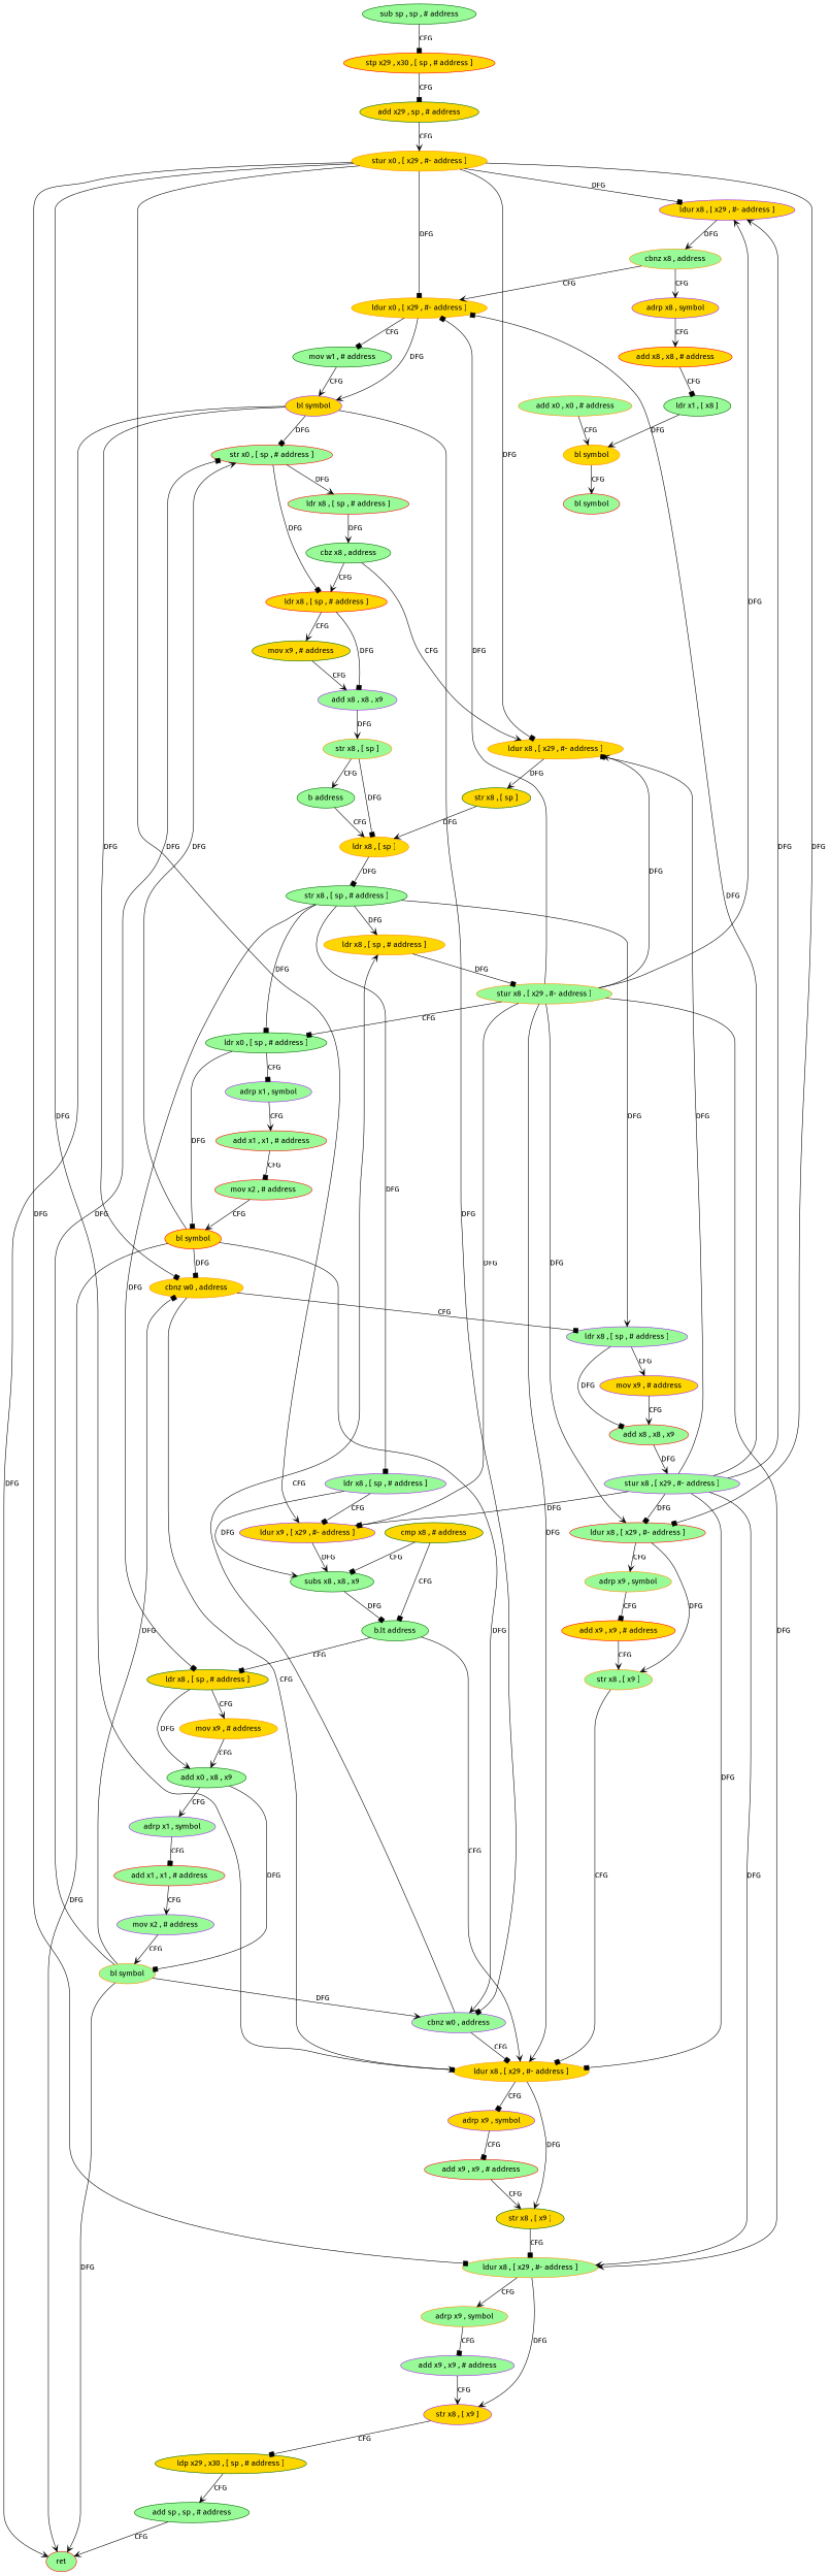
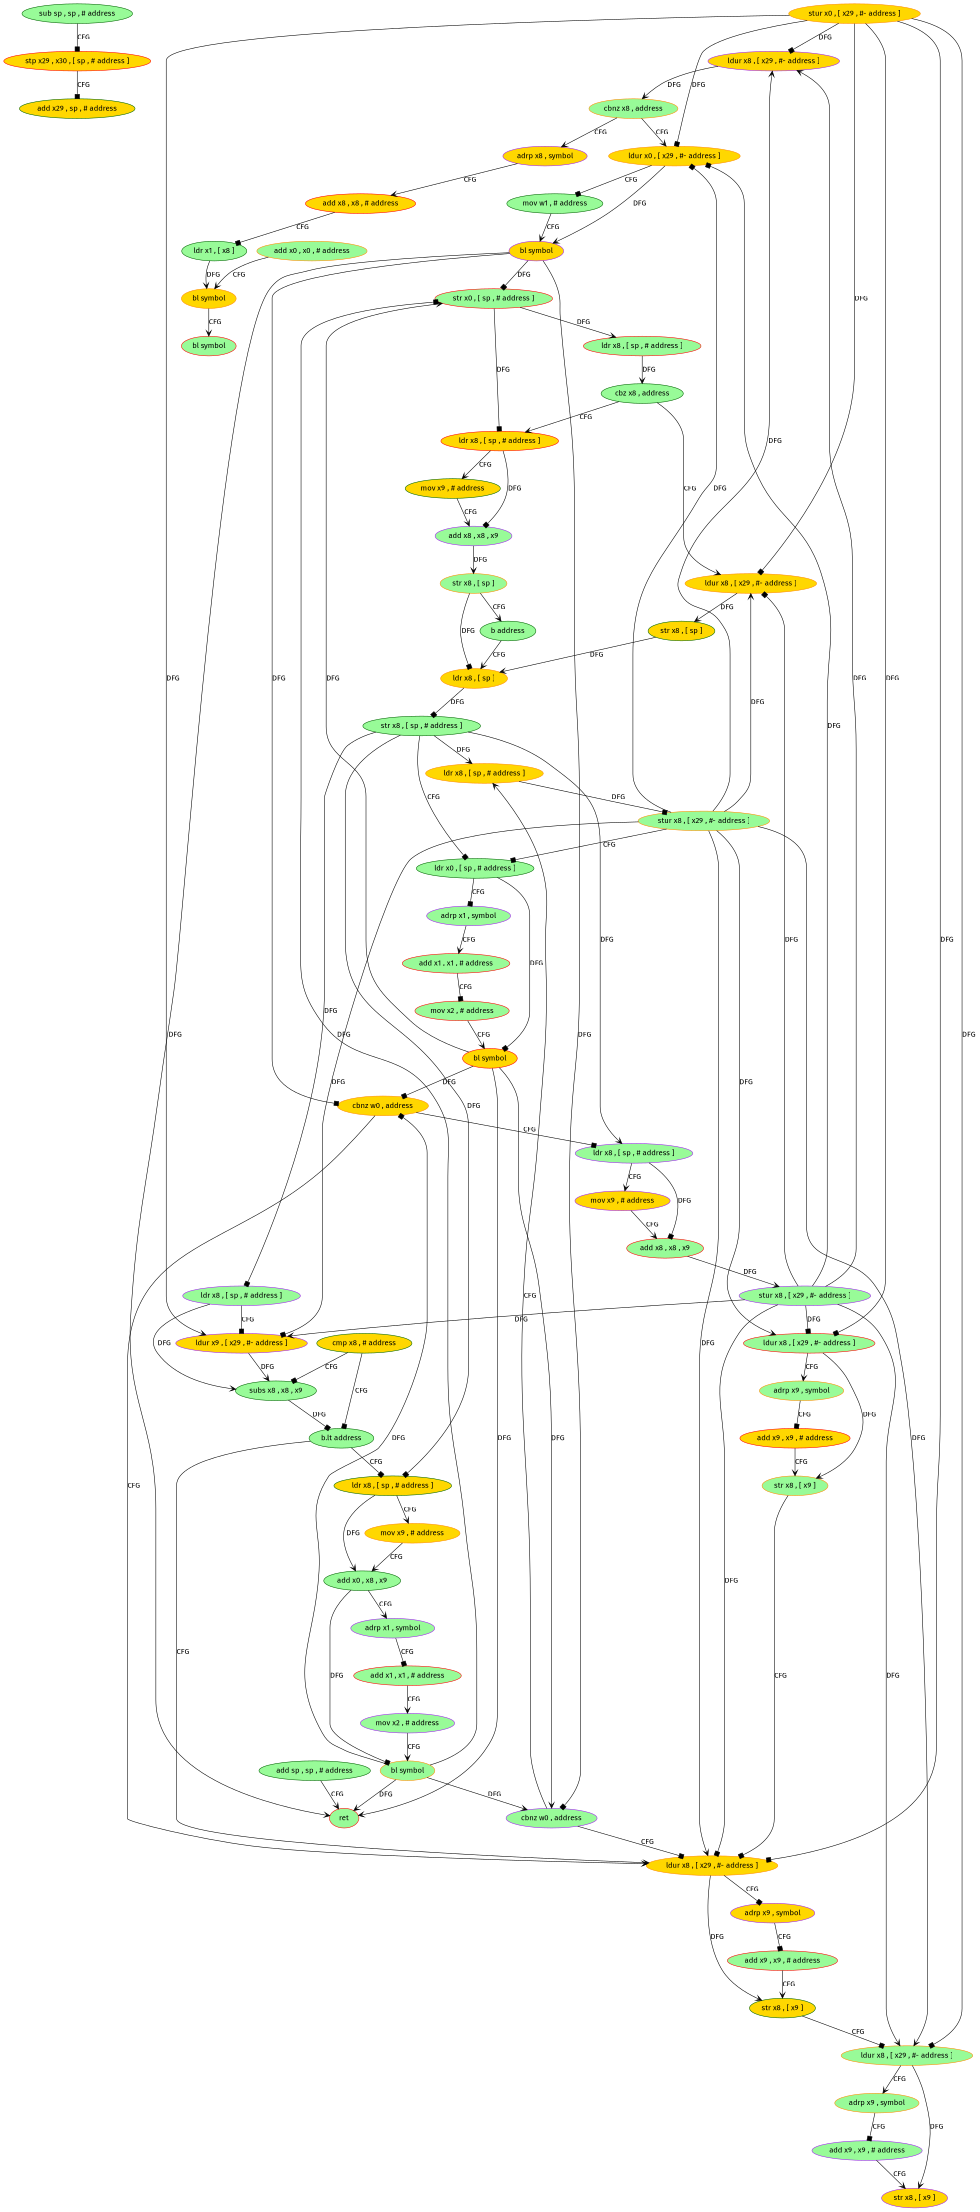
  digraph {
    fontname="Fira Sans"
    node [color=darkgreen fillcolor=palegreen fontname="Fira Sans" style=filled]
    edge [arrowhead=vee fontname="Fira Sans"]
    n1 [label="sub sp , sp , # address"]
    n2 [color=red fillcolor=gold label="stp x29 , x30 , [ sp , # address ]"]
    n3 [fillcolor=gold label="add x29 , sp , # address"]
    n4 [color=darkorange fillcolor=gold label="stur x0 , [ x29 , #- address ]"]
    n5 [color=purple fillcolor=gold label="ldur x8 , [ x29 , #- address ]"]
    n6 [color=darkorange fillcolor=gold label="ldur x0 , [ x29 , #- address ]"]
    n7 [color=darkorange fillcolor=gold label="ldur x8 , [ x29 , #- address ]"]
    n8 [color=darkorange fillcolor=gold label="ldur x8 , [ x29 , #- address ]"]
    n9 [color=darkorange label="ldur x8 , [ x29 , #- address ]"]
    n10 [color=purple fillcolor=gold label="ldur x9 , [ x29 , #- address ]"]
    n11 [color=red label="ldur x8 , [ x29 , #- address ]"]
    n12 [color=darkorange label="cbnz x8 , address"]
    n13 [label="mov w1 , # address"]
    n14 [color=purple fillcolor=gold label="bl symbol"]
    n15 [fillcolor=gold label="str x8 , [ sp ]"]
    n16 [color=purple fillcolor=gold label="adrp x9 , symbol"]
    n17 [fillcolor=gold label="str x8 , [ x9 ]"]
    n18 [color=darkorange label="adrp x9 , symbol"]
    n19 [color=purple fillcolor=gold label="str x8 , [ x9 ]"]
    n20 [label="subs x8 , x8 , x9"]
    n21 [color=darkorange label="adrp x9 , symbol"]
    n22 [color=darkorange label="str x8 , [ x9 ]"]
    n23 [color=purple fillcolor=gold label="adrp x8 , symbol"]
    n24 [color=red fillcolor=gold label="add x8 , x8 , # address"]
    n25 [color=red label="str x0 , [ sp , # address ]"]
    n26 [color=red label=ret]
    n27 [color=purple label="cbnz w0 , address"]
    n28 [color=darkorange fillcolor=gold label="cbnz w0 , address"]
    n29 [label="ldr x1 , [ x8 ]"]
    n30 [color=red label="ldr x8 , [ sp , # address ]"]
    n31 [color=red fillcolor=gold label="ldr x8 , [ sp , # address ]"]
    n32 [color=darkorange fillcolor=gold label="ldr x8 , [ sp , # address ]"]
    n33 [color=purple label="ldr x8 , [ sp , # address ]"]
    n34 [label="cbz x8 , address"]
    n35 [fillcolor=gold label="mov x9 , # address"]
    n36 [color=purple label="add x8 , x8 , x9"]
    n37 [color=darkorange fillcolor=gold label="ldr x8 , [ sp ]"]
    n38 [color=darkorange label="str x8 , [ sp ]"]
    n39 [color=darkorange fillcolor=gold label="bl symbol"]
    n40 [color=red label="bl symbol"]
    n41 [color=darkorange label="add x0 , x0 , # address"]
    n42 [label="str x8 , [ sp , # address ]"]
    n43 [fillcolor=gold label="ldr x8 , [ sp , # address ]"]
    n44 [color=purple label="ldr x8 , [ sp , # address ]"]
    n45 [label="ldr x0 , [ sp , # address ]"]
    n46 [label="b address"]
    n47 [color=red label="add x9 , x9 , # address"]
    n48 [color=purple label="add x9 , x9 , # address"]
-   n49 [fillcolor=gold label="ldp x29 , x30 , [ sp , # address ]"]
    n50 [label="add sp , sp , # address"]
    n51 [color=darkorange fillcolor=gold label="mov x9 , # address"]
    n52 [label="add x0 , x8 , x9"]
    n53 [color=purple label="adrp x1 , symbol"]
    n54 [color=darkorange label="bl symbol"]
    n55 [color=red label="add x1 , x1 , # address"]
    n56 [color=purple label="mov x2 , # address"]
    n57 [color=darkorange label="stur x8 , [ x29 , #- address ]"]
    n58 [color=purple label="adrp x1 , symbol"]
    n59 [color=red fillcolor=gold label="bl symbol"]
    n60 [color=purple fillcolor=gold label="mov x9 , # address"]
    n61 [color=red label="add x8 , x8 , x9"]
    n62 [label="b.lt address"]
    n63 [fillcolor=gold label="cmp x8 , # address"]
    n64 [color=red label="add x1 , x1 , # address"]
    n65 [color=red label="mov x2 , # address"]
    n66 [color=purple label="stur x8 , [ x29 , #- address ]"]
    n67 [color=red fillcolor=gold label="add x9 , x9 , # address"]
    n1 -> n2 [arrowhead=box label=CFG]
    n2 -> n3 [arrowhead=box label=CFG]
-   n3 -> n4 [label=CFG]
    n4 -> n5 [arrowhead=box label=DFG]
    n4 -> n6 [arrowhead=box label=DFG]
    n4 -> n7 [arrowhead=box label=DFG]
    n4 -> n8 [arrowhead=box label=DFG]
    n4 -> n9 [arrowhead=box label=DFG]
    n4 -> n10 [label=DFG]
    n4 -> n11 [arrowhead=box label=DFG]
    n5 -> n12 [label=DFG]
    n6 -> n13 [arrowhead=box label=CFG]
    n6 -> n14 [label=DFG]
    n7 -> n15 [label=DFG]
    n8 -> n16 [arrowhead=box label=CFG]
    n8 -> n17 [label=DFG]
    n9 -> n18 [label=CFG]
    n9 -> n19 [label=DFG]
    n10 -> n20 [label=DFG]
    n11 -> n21 [label=CFG]
    n11 -> n22 [label=DFG]
    n12 -> n6 [label=CFG]
    n12 -> n23 [label=CFG]
    n13 -> n14 [label=CFG]
    n14 -> n25 [arrowhead=box label=DFG]
    n14 -> n26 [label=DFG]
    n14 -> n27 [arrowhead=box label=DFG]
    n14 -> n28 [arrowhead=box label=DFG]
    n15 -> n37 [label=DFG]
    n16 -> n47 [arrowhead=box label=CFG]
    n17 -> n9 [arrowhead=box label=CFG]
    n18 -> n48 [arrowhead=box label=CFG]
-   n19 -> n49 [arrowhead=box label=CFG]
    n20 -> n62 [arrowhead=box label=DFG]
    n21 -> n67 [arrowhead=box label=CFG]
    n22 -> n8 [arrowhead=box label=CFG]
    n23 -> n24 [label=CFG]
    n24 -> n29 [arrowhead=box label=CFG]
    n25 -> n30 [label=DFG]
    n25 -> n31 [arrowhead=box label=DFG]
    n27 -> n8 [arrowhead=box label=CFG]
    n27 -> n32 [label=CFG]
    n28 -> n8 [label=CFG]
    n28 -> n33 [arrowhead=box label=CFG]
    n29 -> n39 [label=DFG]
    n30 -> n34 [label=DFG]
    n31 -> n35 [label=CFG]
    n31 -> n36 [arrowhead=box label=DFG]
    n32 -> n57 [arrowhead=box label=DFG]
    n33 -> n60 [label=CFG]
    n33 -> n61 [arrowhead=box label=DFG]
    n34 -> n7 [label=CFG]
    n34 -> n31 [label=CFG]
    n35 -> n36 [label=CFG]
    n36 -> n38 [label=DFG]
    n37 -> n42 [arrowhead=box label=DFG]
    n38 -> n37 [arrowhead=box label=DFG]
    n38 -> n46 [label=CFG]
    n39 -> n40 [label=CFG]
    n41 -> n39 [label=CFG]
    n42 -> n32 [label=DFG]
    n42 -> n33 [label=DFG]
    n42 -> n43 [arrowhead=box label=DFG]
    n42 -> n44 [arrowhead=box label=DFG]
-   n42 -> n45 [arrowhead=box label=DFG]
+   n42 -> n45 [arrowhead=box label=CFG]
    n43 -> n51 [label=CFG]
    n43 -> n52 [label=DFG]
    n44 -> n10 [arrowhead=box label=CFG]
    n44 -> n20 [label=DFG]
    n45 -> n58 [arrowhead=box label=CFG]
    n45 -> n59 [arrowhead=box label=DFG]
    n46 -> n37 [label=CFG]
    n47 -> n17 [label=CFG]
    n48 -> n19 [label=CFG]
-   n49 -> n50 [label=CFG]
    n50 -> n26 [label=CFG]
    n51 -> n52 [label=CFG]
    n52 -> n53 [label=CFG]
    n52 -> n54 [arrowhead=box label=DFG]
    n53 -> n55 [arrowhead=box label=CFG]
    n54 -> n25 [arrowhead=box label=DFG]
    n54 -> n26 [label=DFG]
    n54 -> n27 [label=DFG]
    n54 -> n28 [arrowhead=box label=DFG]
    n55 -> n56 [label=CFG]
    n56 -> n54 [label=CFG]
    n57 -> n5 [label=DFG]
    n57 -> n6 [arrowhead=box label=DFG]
    n57 -> n7 [label=DFG]
    n57 -> n8 [label=DFG]
    n57 -> n9 [label=DFG]
    n57 -> n10 [arrowhead=box label=DFG]
    n57 -> n11 [label=DFG]
    n57 -> n45 [arrowhead=box label=CFG]
    n58 -> n64 [label=CFG]
    n59 -> n25 [label=DFG]
    n59 -> n26 [label=DFG]
    n59 -> n27 [label=DFG]
    n59 -> n28 [arrowhead=box label=DFG]
    n60 -> n61 [label=CFG]
    n61 -> n66 [label=DFG]
    n62 -> n8 [label=CFG]
    n62 -> n43 [arrowhead=box label=CFG]
    n63 -> n20 [arrowhead=box label=CFG]
    n63 -> n62 [arrowhead=box label=CFG]
    n64 -> n65 [arrowhead=box label=CFG]
    n65 -> n59 [label=CFG]
    n66 -> n5 [label=DFG]
    n66 -> n6 [arrowhead=box label=DFG]
    n66 -> n7 [arrowhead=box label=DFG]
    n66 -> n8 [arrowhead=box label=DFG]
    n66 -> n9 [label=DFG]
    n66 -> n10 [label=DFG]
    n66 -> n11 [arrowhead=box label=DFG]
    n67 -> n22 [label=CFG]
  }
